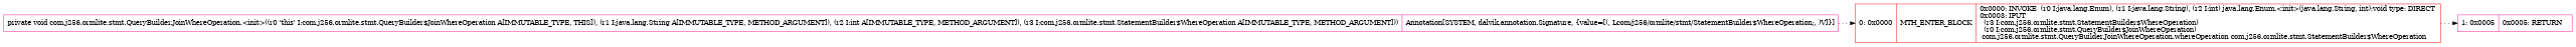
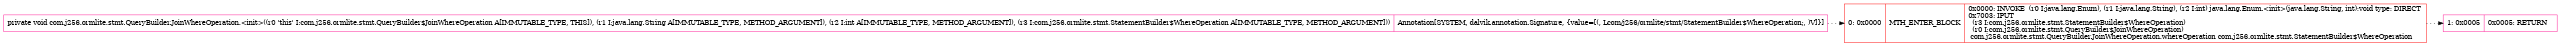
  digraph {
    rankdir=LR
    node [shape=record color=deeppink]
    edge [style=dotted]
-   n1 [label="{0\:\ 0x0000|MTH_ENTER_BLOCK\l|0x0000: INVOKE  (r0 I:java.lang.Enum), (r1 I:java.lang.String), (r2 I:int) java.lang.Enum.\<init\>(java.lang.String, int):void type: DIRECT \l0x0003: IPUT  \l  (r3 I:com.j256.ormlite.stmt.StatementBuilder$WhereOperation)\l  (r0 I:com.j256.ormlite.stmt.QueryBuilder$JoinWhereOperation)\l com.j256.ormlite.stmt.QueryBuilder.JoinWhereOperation.whereOperation com.j256.ormlite.stmt.StatementBuilder$WhereOperation \l}" color=red]
+   n1 [label="{0\:\ 0x0000|MTH_ENTER_BLOCK\l|0x0000: INVOKE  (r0 I:java.lang.Enum), (r1 I:java.lang.String), (r2 I:int) java.lang.Enum.\<init\>(java.lang.String, int):void type: DIRECT \l0x7003: IPUT  \l  (r3 I:com.j256.ormlite.stmt.StatementBuilder$WhereOperation)\l  (r0 I:com.j256.ormlite.stmt.QueryBuilder$JoinWhereOperation)\l com.j256.ormlite.stmt.QueryBuilder.JoinWhereOperation.whereOperation com.j256.ormlite.stmt.StatementBuilder$WhereOperation \l}" color=red]
    n2 [label="{1\:\ 0x0005|0x0005: RETURN   \l}"]
    n3 [label="{private void com.j256.ormlite.stmt.QueryBuilder.JoinWhereOperation.\<init\>((r0 'this' I:com.j256.ormlite.stmt.QueryBuilder$JoinWhereOperation A[IMMUTABLE_TYPE, THIS]), (r1 I:java.lang.String A[IMMUTABLE_TYPE, METHOD_ARGUMENT]), (r2 I:int A[IMMUTABLE_TYPE, METHOD_ARGUMENT]), (r3 I:com.j256.ormlite.stmt.StatementBuilder$WhereOperation A[IMMUTABLE_TYPE, METHOD_ARGUMENT]))  | Annotation[SYSTEM, dalvik.annotation.Signature, \{value=[(, Lcom\/j256\/ormlite\/stmt\/StatementBuilder$WhereOperation;, )V]\}]\l}"]
    n1 -> n2
    n3 -> n1
  }
